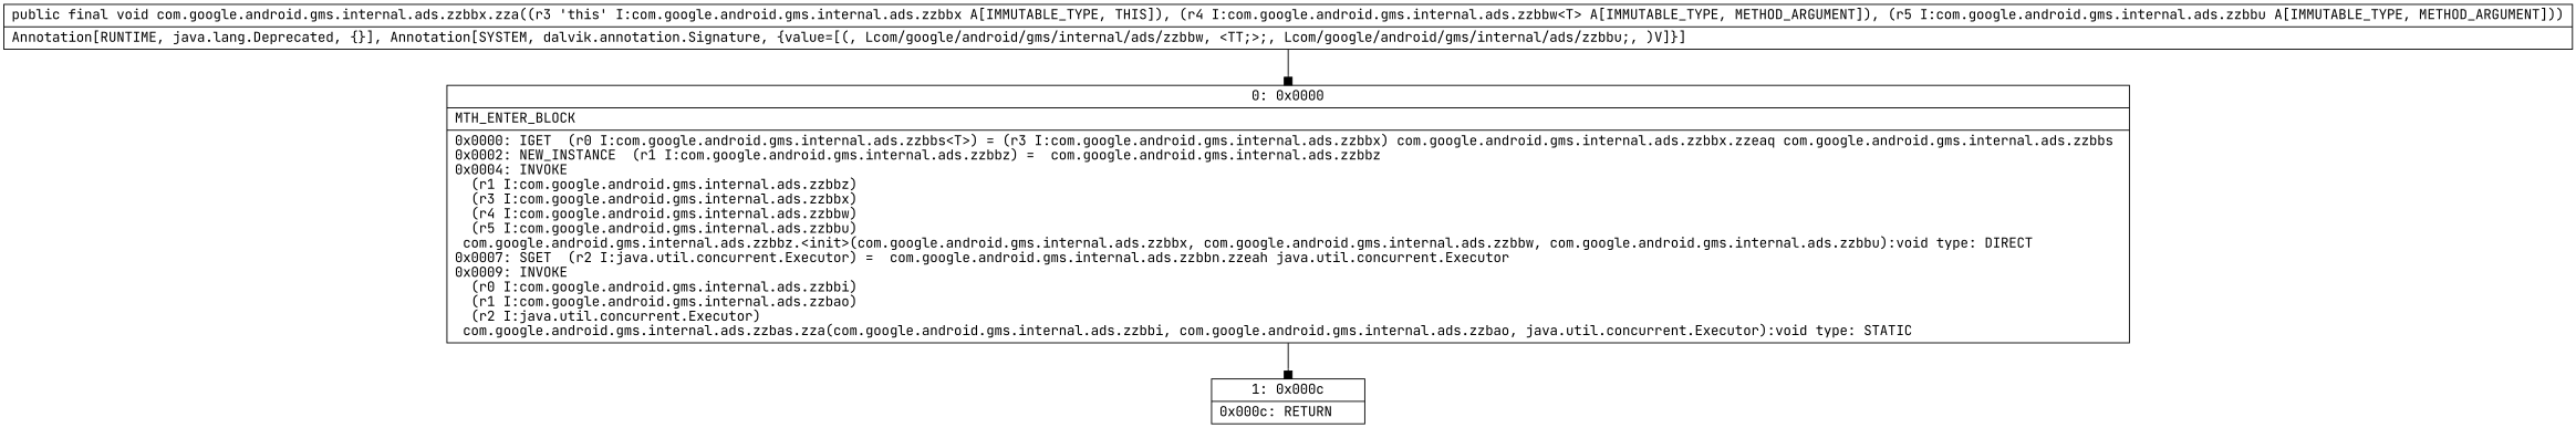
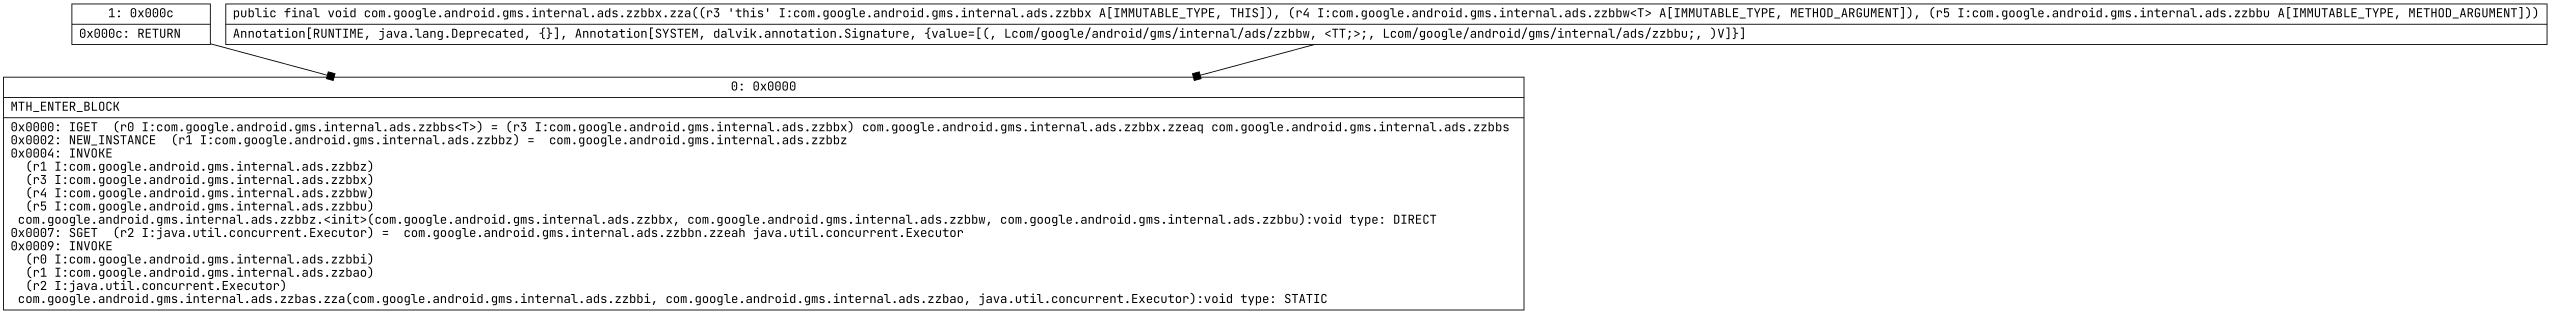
  digraph {
    fontname="JetBrains Mono"
    node [shape=record fontname="JetBrains Mono"]
    edge [arrowhead=box fontname="JetBrains Mono"]
    n1 [label="{0\:\ 0x0000|MTH_ENTER_BLOCK\l|0x0000: IGET  (r0 I:com.google.android.gms.internal.ads.zzbbs\<T\>) = (r3 I:com.google.android.gms.internal.ads.zzbbx) com.google.android.gms.internal.ads.zzbbx.zzeaq com.google.android.gms.internal.ads.zzbbs \l0x0002: NEW_INSTANCE  (r1 I:com.google.android.gms.internal.ads.zzbbz) =  com.google.android.gms.internal.ads.zzbbz \l0x0004: INVOKE  \l  (r1 I:com.google.android.gms.internal.ads.zzbbz)\l  (r3 I:com.google.android.gms.internal.ads.zzbbx)\l  (r4 I:com.google.android.gms.internal.ads.zzbbw)\l  (r5 I:com.google.android.gms.internal.ads.zzbbu)\l com.google.android.gms.internal.ads.zzbbz.\<init\>(com.google.android.gms.internal.ads.zzbbx, com.google.android.gms.internal.ads.zzbbw, com.google.android.gms.internal.ads.zzbbu):void type: DIRECT \l0x0007: SGET  (r2 I:java.util.concurrent.Executor) =  com.google.android.gms.internal.ads.zzbbn.zzeah java.util.concurrent.Executor \l0x0009: INVOKE  \l  (r0 I:com.google.android.gms.internal.ads.zzbbi)\l  (r1 I:com.google.android.gms.internal.ads.zzbao)\l  (r2 I:java.util.concurrent.Executor)\l com.google.android.gms.internal.ads.zzbas.zza(com.google.android.gms.internal.ads.zzbbi, com.google.android.gms.internal.ads.zzbao, java.util.concurrent.Executor):void type: STATIC \l}"]
    n2 [label="{1\:\ 0x000c|0x000c: RETURN   \l}"]
    n3 [label="{public final void com.google.android.gms.internal.ads.zzbbx.zza((r3 'this' I:com.google.android.gms.internal.ads.zzbbx A[IMMUTABLE_TYPE, THIS]), (r4 I:com.google.android.gms.internal.ads.zzbbw\<T\> A[IMMUTABLE_TYPE, METHOD_ARGUMENT]), (r5 I:com.google.android.gms.internal.ads.zzbbu A[IMMUTABLE_TYPE, METHOD_ARGUMENT]))  | Annotation[RUNTIME, java.lang.Deprecated, \{\}], Annotation[SYSTEM, dalvik.annotation.Signature, \{value=[(, Lcom\/google\/android\/gms\/internal\/ads\/zzbbw, \<TT;\>;, Lcom\/google\/android\/gms\/internal\/ads\/zzbbu;, )V]\}]\l}"]
-   n1 -> n2
+   n2 -> n1
    n3 -> n1
  }
